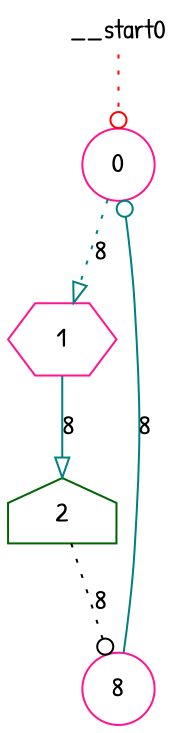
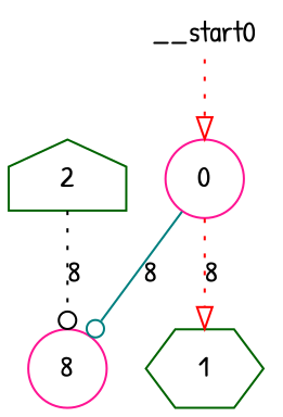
  digraph {
    fontname="Patrick Hand"
    node [color=deeppink fontname="Patrick Hand" shape=circle]
    edge [arrowhead=odot color=red fontname="Patrick Hand" style=dotted]
    n1 [label=0]
-   n2 [label=1 shape=hexagon]
+   n2 [color=darkgreen label=1 shape=hexagon]
    n3 [color=darkgreen label=2 shape=house]
    n4 [label=8]
    __start0 [color=blue height=0 shape=none width=0]
-   n1 -> n2 [arrowhead=onormal color=teal label=8]
-   n2 -> n3 [arrowhead=onormal color=teal label=8 style=solid]
+   n1 -> n2 [arrowhead=onormal label=8]
    n3 -> n4 [color=black label=8]
-   n4 -> n1 [color=teal label=8 style=solid]
-   __start0 -> n1
+   n1 -> n4 [color=teal label=8 style=solid]
+   __start0 -> n1 [arrowhead=onormal]
  }
